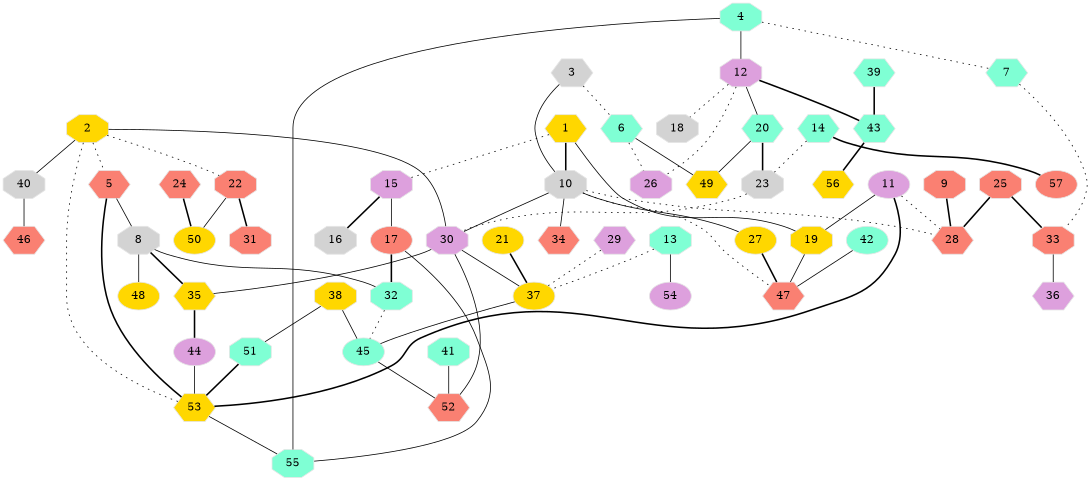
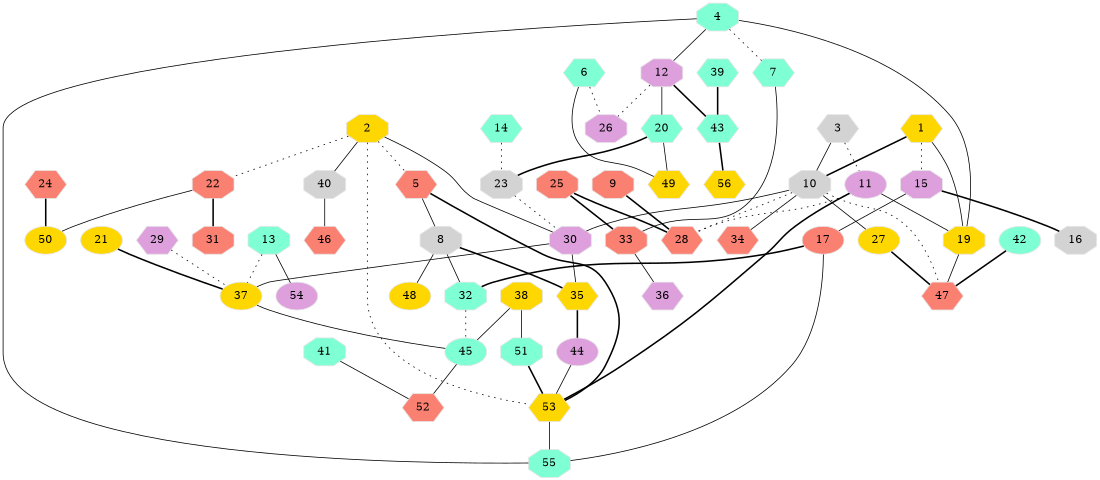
  graph {
    node [color=gray90 fillcolor=salmon shape=octagon style=filled]
    edge [style=solid weight=1.0]
    1 [fillcolor=gold shape=hexagon]
    10 [fillcolor=lightgrey]
    15 [fillcolor=plum]
    19 [fillcolor=gold]
    30 [fillcolor=plum]
    28 [shape=hexagon]
    27 [fillcolor=gold shape=ellipse]
    34 [shape=hexagon]
    47 [shape=hexagon]
    16 [fillcolor=lightgrey]
    17 [shape=ellipse]
    2 [fillcolor=gold]
    5 [shape=hexagon]
    22
    40 [fillcolor=lightgrey]
    53 [fillcolor=gold shape=hexagon]
    8 [fillcolor=lightgrey]
    31
    50 [fillcolor=gold shape=ellipse]
    35 [fillcolor=gold shape=hexagon]
    37 [fillcolor=gold shape=ellipse]
    52 [shape=hexagon]
    46 [shape=hexagon]
    55 [fillcolor=aquamarine]
    3 [fillcolor=lightgrey shape=hexagon]
    6 [fillcolor=aquamarine shape=hexagon]
    26 [fillcolor=plum]
    49 [fillcolor=gold shape=hexagon]
    4 [fillcolor=aquamarine]
    7 [fillcolor=aquamarine shape=hexagon]
    12 [fillcolor=plum]
    33
-   18 [fillcolor=lightgrey]
    20 [fillcolor=aquamarine shape=hexagon]
    43 [fillcolor=aquamarine shape=hexagon]
    32 [fillcolor=aquamarine]
    48 [fillcolor=gold shape=ellipse]
    36 [fillcolor=plum shape=hexagon]
    45 [fillcolor=aquamarine shape=ellipse]
    44 [fillcolor=plum shape=ellipse]
    9
    11 [fillcolor=plum shape=ellipse]
    23 [fillcolor=lightgrey]
    56 [fillcolor=gold shape=hexagon]
    13 [fillcolor=aquamarine]
    54 [fillcolor=plum shape=ellipse]
    14 [fillcolor=aquamarine shape=hexagon]
-   57 [shape=ellipse]
    21 [fillcolor=gold shape=ellipse]
    24 [shape=hexagon]
    25
    29 [fillcolor=plum shape=hexagon]
    38 [fillcolor=gold]
    51 [fillcolor=aquamarine]
    39 [fillcolor=aquamarine shape=hexagon]
    41 [fillcolor=aquamarine]
    42 [fillcolor=aquamarine shape=ellipse]
    1 -- 10 [style=bold]
    1 -- 15 [style=dotted]
    1 -- 19
    10 -- 30
    10 -- 28 [style=dotted]
    10 -- 27
    10 -- 34
    10 -- 47 [style=dotted]
    15 -- 16 [style=bold]
    15 -- 17
    19 -- 47
    30 -- 35
    30 -- 37
-   30 -- 52
    27 -- 47 [style=bold]
    17 -- 55
    17 -- 32 [style=bold]
    2 -- 30
    2 -- 5 [style=dotted]
    2 -- 22 [style=dotted]
    2 -- 40
    2 -- 53 [style=dotted weight=2.0]
    5 -- 53 [style=bold]
    5 -- 8
    22 -- 31 [style=bold]
    22 -- 50
    40 -- 46
    53 -- 55
    8 -- 35 [style=bold]
    8 -- 32
    8 -- 48
    35 -- 44 [style=bold]
    37 -- 45
    3 -- 10
-   3 -- 6 [style=dotted]
+   3 -- 11 [style=dotted]
    6 -- 26 [style=dotted]
    6 -- 49
+   4 -- 19
    4 -- 55
    4 -- 7 [style=dotted]
    4 -- 12
-   7 -- 33 [style=dotted]
+   7 -- 33
    12 -- 26 [style=dotted]
-   12 -- 18 [style=dotted]
    12 -- 20
    12 -- 43 [style=bold]
    33 -- 36
    20 -- 49
    20 -- 23 [style=bold weight=2.0]
    43 -- 56 [style=bold]
    32 -- 45 [style=dotted]
    45 -- 52
    44 -- 53
    9 -- 28 [style=bold]
    11 -- 19
    11 -- 28 [style=dotted]
    11 -- 53 [style=bold]
    23 -- 30 [style=dotted]
    13 -- 37 [style=dotted]
    13 -- 54
    14 -- 23 [style=dotted]
-   14 -- 57 [style=bold]
    21 -- 37 [style=bold]
    24 -- 50 [style=bold]
    25 -- 28 [style=bold]
    25 -- 33 [style=bold]
    29 -- 37 [style=dotted]
    38 -- 45
    38 -- 51
    51 -- 53 [style=bold]
    39 -- 43 [style=bold]
    41 -- 52
-   42 -- 47
+   42 -- 47 [style=bold]
  }
